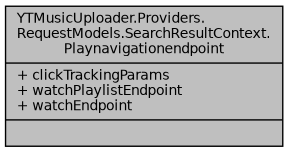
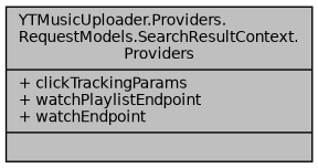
  digraph {
-   n1 [color=black fillcolor=grey75 fontcolor=black fontname=Helvetica fontsize=10 height=0.2 label="{YTMusicUploader.Providers.\lRequestModels.SearchResultContext.\lPlaynavigationendpoint\n|+ clickTrackingParams\l+ watchPlaylistEndpoint\l+ watchEndpoint\l|}" shape=record style=filled width=0.4]
+   n1 [color=black fillcolor=grey75 fontcolor=black fontname=Helvetica fontsize=10 height=0.2 label="{YTMusicUploader.Providers.\lRequestModels.SearchResultContext.\lProviders\n|+ clickTrackingParams\l+ watchPlaylistEndpoint\l+ watchEndpoint\l|}" shape=record style=filled width=0.4]
  }
